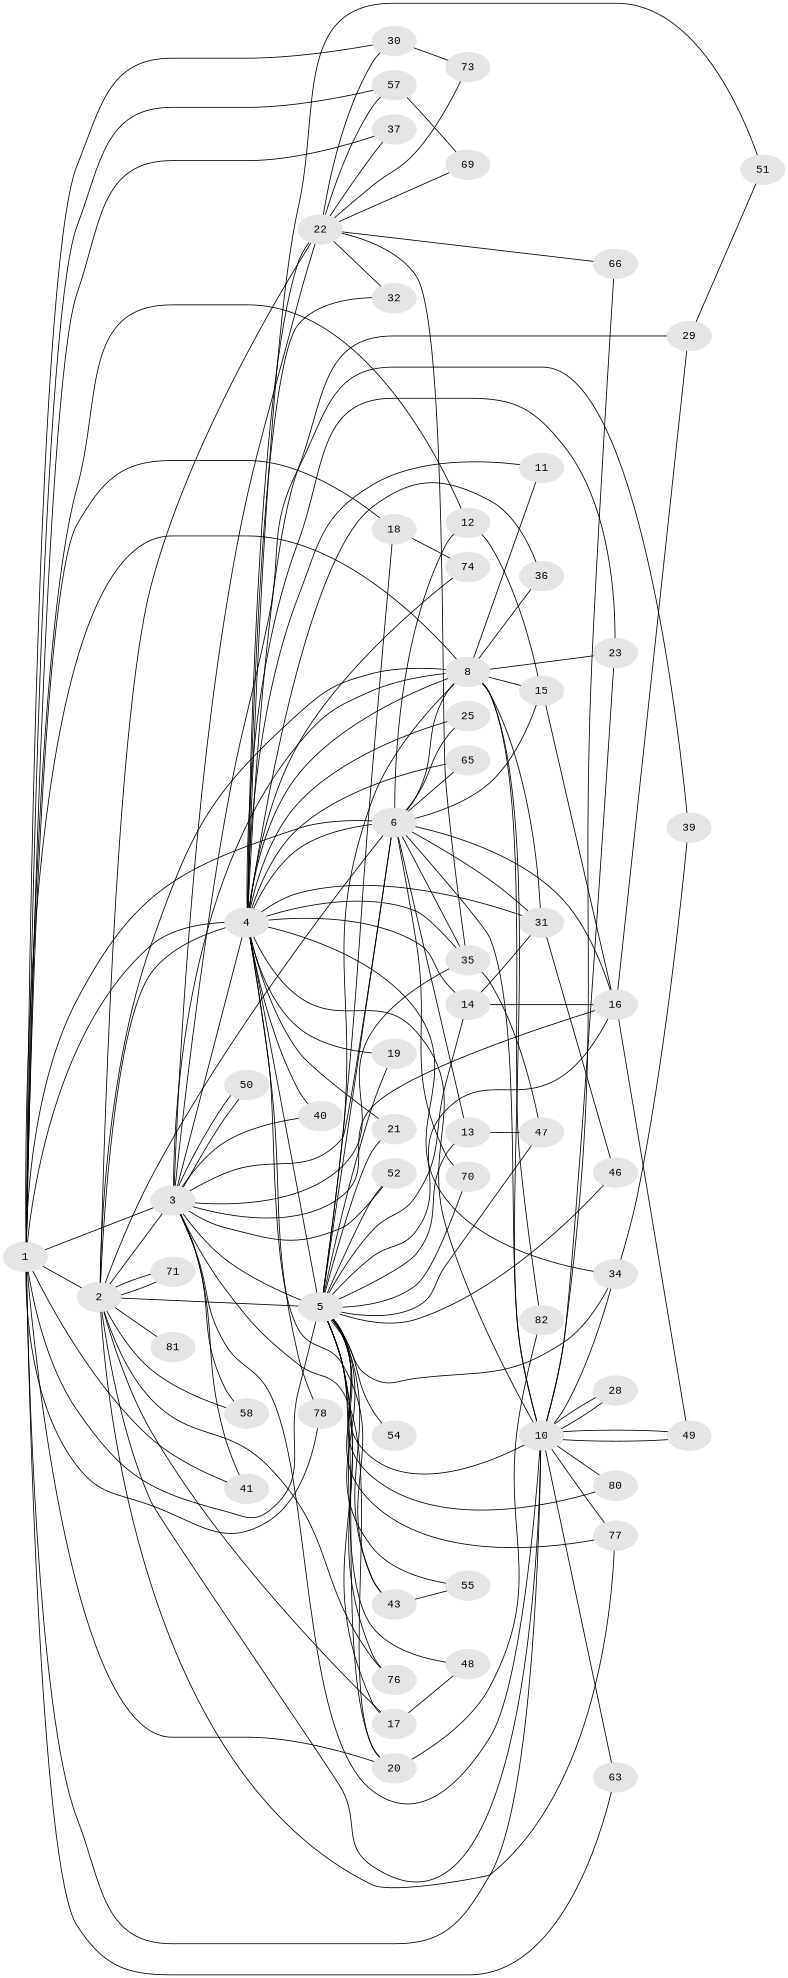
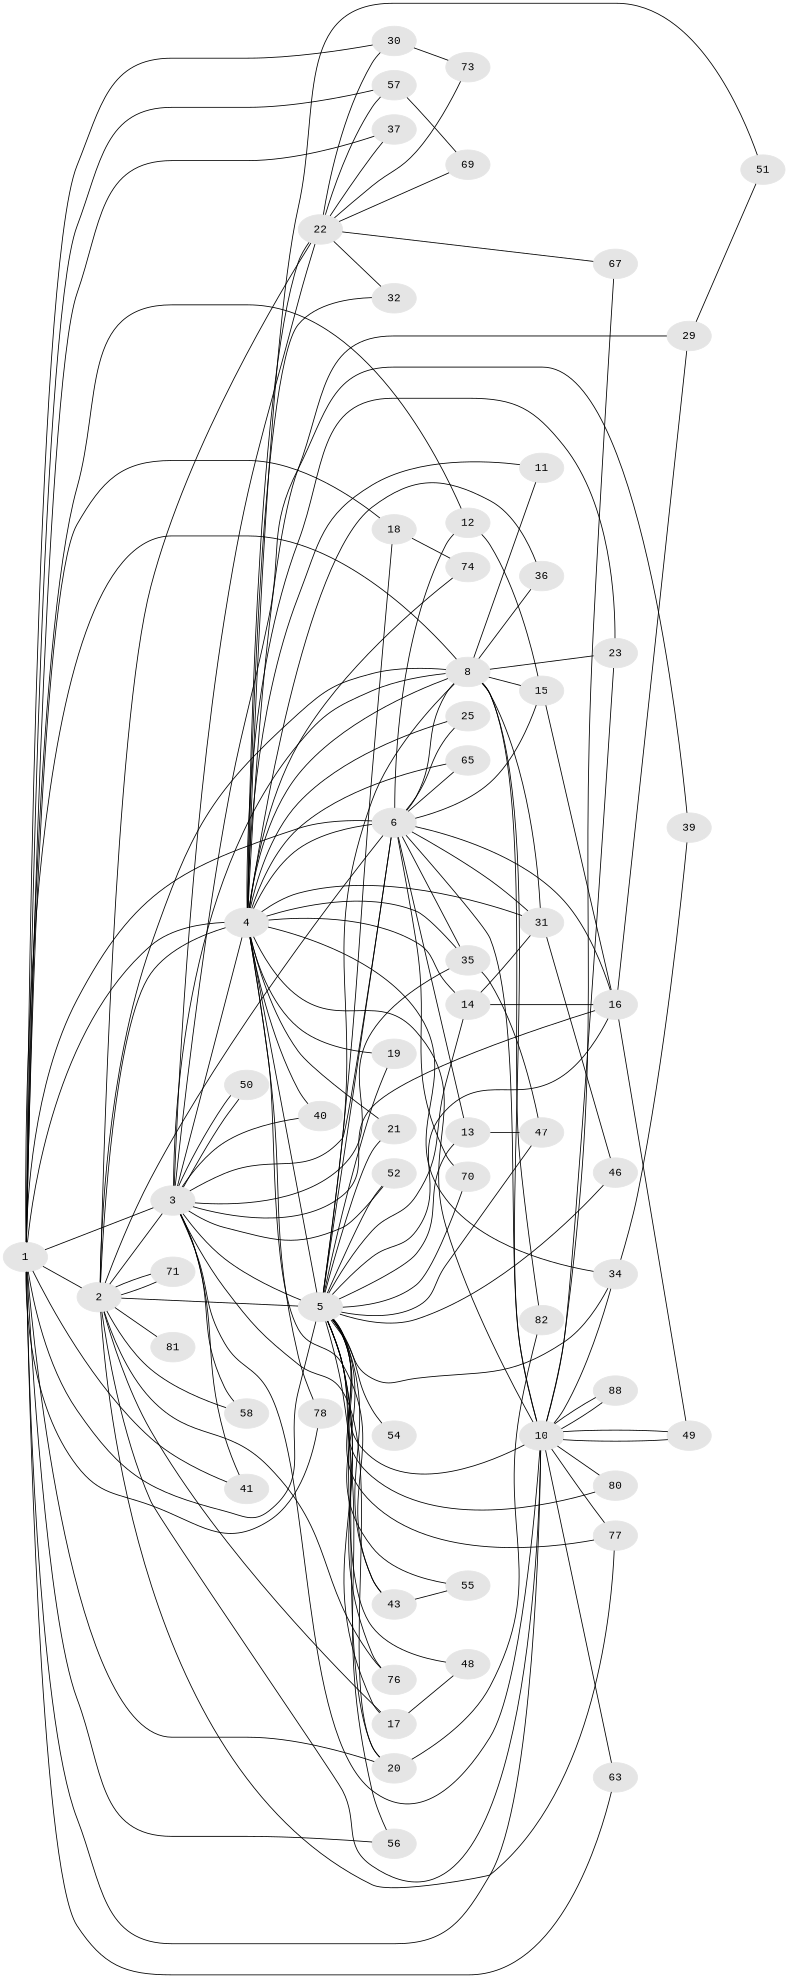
  graph {
    fontname="Liberation Mono"
    rankdir=LR
    node [color=gray90 fontname="Liberation Mono" style=filled]
    edge [fontname="Liberation Mono"]
    1 [super="+38"]
    2 [super="+33"]
    3 [super="+42"]
    4 [super="+9"]
    5 [super="+7"]
    6 [super="+64"]
    8 [super="+53"]
    10 [super="+45"]
    12 [super="+77"]
    18
    20 [super="+61"]
    30
    37
    41
+   56
    57
    63
    78
    81
    17
    22 [super="+26"]
    n22 [label=77 super="+75"]
    58
    71
    76
    16 [super="+62"]
    35 [super="+59"]
    39
    40
    50
    52
    11
    14 [super="+24"]
    19
    21
    23 [super="+67"]
    25
    29
    31 [super="+44"]
    32
    34 [super="+60"]
    36
    43
    51
    65
    74
    13
    46
    47 [super="+68"]
    48
    54
    55
    n53 [label=70]
    80
    15 [super="+70"]
    82
-   28
+   28 [label=88]
    49 [super="+72"]
-   66
+   66 [label=67]
    73
    69
    1 -- 2
    1 -- 3
    1 -- 4 [weight=2]
    1 -- 5 [weight=3]
    1 -- 6
    1 -- 8
    1 -- 10
    1 -- 12
    1 -- 18
    1 -- 20
    1 -- 30
    1 -- 37
    1 -- 41
+   1 -- 56
    1 -- 57
    1 -- 63
    1 -- 78
    2 -- 3
    2 -- 4 [weight=2]
    2 -- 5 [weight=3]
    2 -- 6
    2 -- 8
    2 -- 10
    2 -- 81
    2 -- 17
    2 -- 22
    2 -- n22
    2 -- 58
    2 -- 71
    2 -- 71
    2 -- 76
    3 -- 4 [weight=2]
    3 -- 5 [weight=2]
    3 -- 6
    3 -- 8
    3 -- 10
    3 -- 20
    3 -- 41
    3 -- 22
    3 -- 58
    3 -- 16
    3 -- 35
    3 -- 39
    3 -- 40
    3 -- 50
    3 -- 50
    3 -- 52
    4 -- 5 [weight=4]
    4 -- 6 [weight=2]
    4 -- 8 [weight=2]
    4 -- 10 [weight=3]
    4 -- 78
    4 -- 22
    4 -- 35
    4 -- 40
    4 -- 11
    4 -- 14
    4 -- 19
    4 -- 21
    4 -- 23
    4 -- 25
    4 -- 29
    4 -- 31
    4 -- 32
    4 -- 34
    4 -- 36
    4 -- 43
    4 -- 51
    4 -- 65
    4 -- 74
    5 -- 6 [weight=2]
    5 -- 8 [weight=2]
    5 -- 10 [weight=2]
    5 -- 18
    5 -- 20
+   5 -- 56
    5 -- 17
    5 -- n22
    5 -- 76
    5 -- 16
    5 -- 52
    5 -- 14
    5 -- 19
    5 -- 21
    5 -- 34
    5 -- 43
    5 -- 13
    5 -- 46
    5 -- 47
    5 -- 48
    5 -- 54
    5 -- 55
    5 -- n53
    5 -- 80
    6 -- 8
    6 -- 10
    6 -- 12
    6 -- 16
    6 -- 35
    6 -- 25
    6 -- 31
    6 -- 65
    6 -- 13
    6 -- n53
    6 -- 15
    8 -- 10
    8 -- 11
    8 -- 23
    8 -- 31
    8 -- 36
    8 -- 15 [weight=2]
    8 -- 82
    10 -- 63
    10 -- n22
    10 -- 23
    10 -- 34
    10 -- 80
    10 -- 28
    10 -- 28
    10 -- 49
    10 -- 49
    10 -- 66
    12 -- 15
    18 -- 74
    20 -- 82
    30 -- 73
    57 -- 69
    17 -- 48
    22 -- 30
    22 -- 37
    22 -- 57
-   22 -- 35
    22 -- 32
    22 -- 66
    22 -- 73
    22 -- 69
    16 -- 29
    16 -- 49
    35 -- 47
    14 -- 16
    14 -- 31
    29 -- 51
    31 -- 46
    34 -- 39
    43 -- 55
    13 -- 47
    15 -- 16
  }
